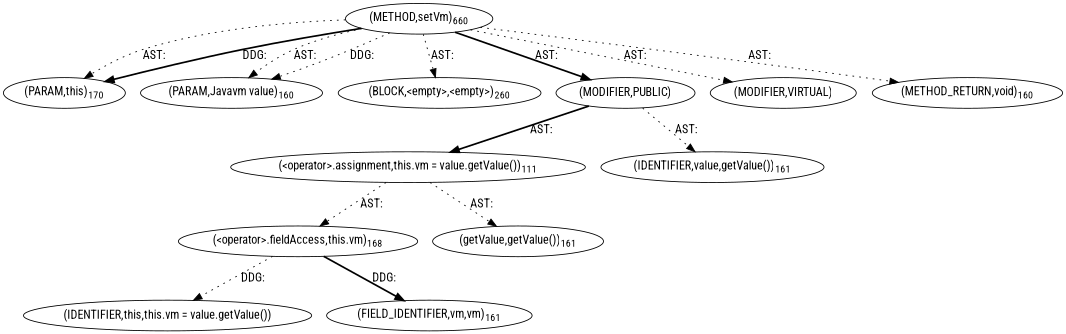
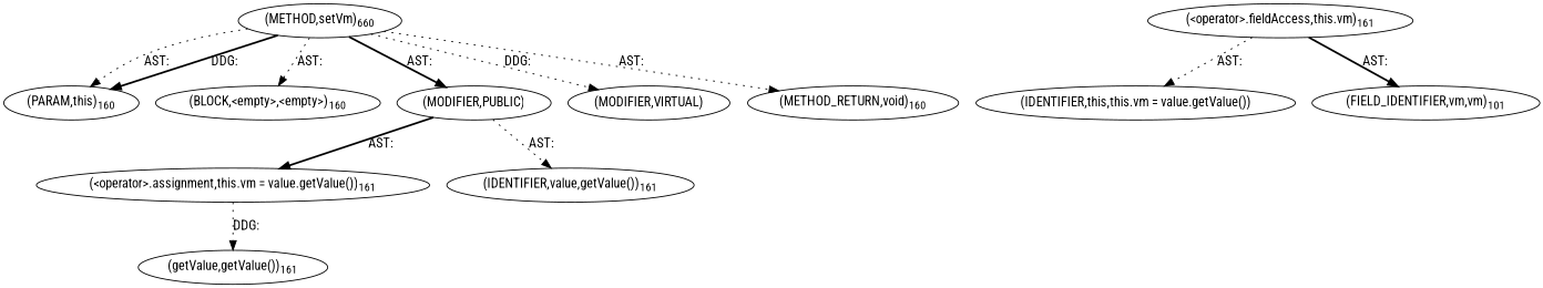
  digraph {
    fontname="Roboto Condensed"
    node [fontname="Roboto Condensed"]
    edge [fontname="Roboto Condensed" style=dotted]
    n1 [label=<(METHOD,setVm)<SUB>660</SUB>>]
-   n2 [label=<(PARAM,this)<SUB>170</SUB>>]
-   n3 [label=<(PARAM,Javavm value)<SUB>160</SUB>>]
-   n4 [label=<(BLOCK,&lt;empty&gt;,&lt;empty&gt;)<SUB>260</SUB>>]
+   n2 [label=<(PARAM,this)<SUB>160</SUB>>]
+   n4 [label=<(BLOCK,&lt;empty&gt;,&lt;empty&gt;)<SUB>160</SUB>>]
    n5 [label=<(MODIFIER,PUBLIC)>]
    n6 [label=<(MODIFIER,VIRTUAL)>]
    n7 [label=<(METHOD_RETURN,void)<SUB>160</SUB>>]
-   n8 [label=<(&lt;operator&gt;.assignment,this.vm = value.getValue())<SUB>111</SUB>>]
+   n8 [label=<(&lt;operator&gt;.assignment,this.vm = value.getValue())<SUB>161</SUB>>]
    n9 [label=<(IDENTIFIER,value,getValue())<SUB>161</SUB>>]
-   n10 [label=<(&lt;operator&gt;.fieldAccess,this.vm)<SUB>168</SUB>>]
+   n10 [label=<(&lt;operator&gt;.fieldAccess,this.vm)<SUB>161</SUB>>]
    n11 [label=<(getValue,getValue())<SUB>161</SUB>>]
    n12 [label=<(IDENTIFIER,this,this.vm = value.getValue())>]
-   n13 [label=<(FIELD_IDENTIFIER,vm,vm)<SUB>161</SUB>>]
+   n13 [label=<(FIELD_IDENTIFIER,vm,vm)<SUB>101</SUB>>]
    n1 -> n2 [label="AST: "]
    n1 -> n2 [label="DDG: " style=bold]
-   n1 -> n3 [label="AST: "]
-   n1 -> n3 [label="DDG: "]
    n1 -> n4 [label="AST: "]
    n1 -> n5 [label="AST: " style=bold]
-   n1 -> n6 [label="AST: "]
+   n1 -> n6 [label="DDG: "]
    n1 -> n7 [label="AST: "]
    n5 -> n8 [label="AST: " style=bold]
    n5 -> n9 [label="AST: "]
-   n8 -> n10 [label="AST: "]
-   n8 -> n11 [label="AST: "]
-   n10 -> n12 [label="DDG: "]
-   n10 -> n13 [label="DDG: " style=bold]
+   n8 -> n11 [label="DDG: "]
+   n10 -> n12 [label="AST: "]
+   n10 -> n13 [label="AST: " style=bold]
  }
